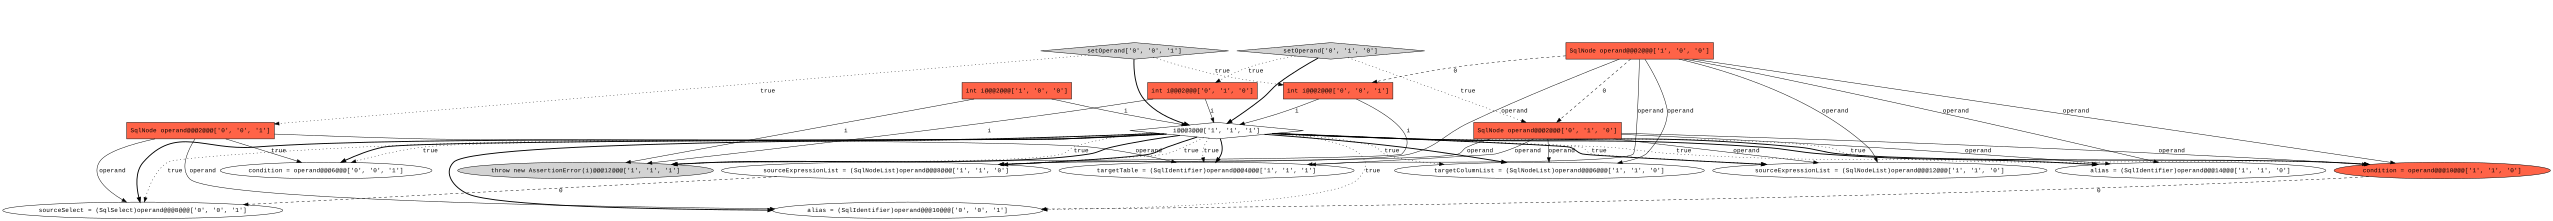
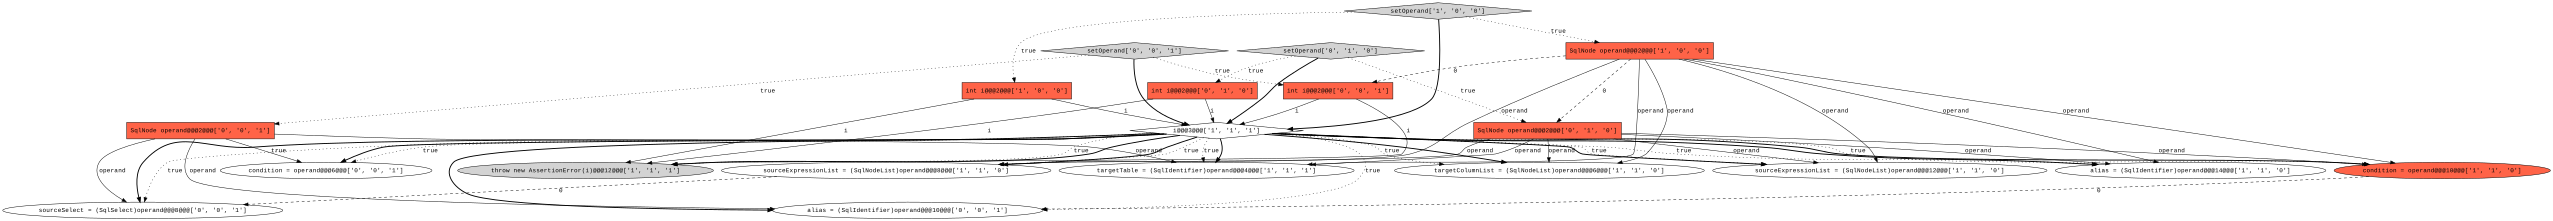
  digraph {
    fontname="Liberation Mono"
    node [fillcolor=white fontname="Liberation Mono" shape=ellipse style=filled]
    edge [fontname="Liberation Mono" style=solid]
    n1 [label="sourceSelect = (SqlSelect)operand@@@8@@@['0', '0', '1']"]
    n2 [fillcolor=lightgray label="setOperand['0', '0', '1']" shape=diamond]
    n3 [fillcolor=tomato label="int i@@@2@@@['0', '0', '1']" shape=box]
    n4 [fillcolor=tomato label="SqlNode operand@@@2@@@['0', '0', '1']" shape=box]
    n5 [label="i@@@3@@@['1', '1', '1']" shape=diamond]
    n6 [fillcolor=lightgray label="throw new AssertionError(i)@@@12@@@['1', '1', '1']"]
    n7 [label="condition = operand@@@6@@@['0', '0', '1']"]
    n8 [label="alias = (SqlIdentifier)operand@@@10@@@['0', '0', '1']"]
    n9 [label="targetTable = (SqlIdentifier)operand@@@4@@@['1', '1', '1']"]
    n10 [label="targetColumnList = (SqlNodeList)operand@@@6@@@['1', '1', '0']"]
    n11 [label="sourceExpressionList = (SqlNodeList)operand@@@12@@@['1', '1', '0']"]
    n12 [fillcolor=tomato label="condition = operand@@@10@@@['1', '1', '0']"]
    n13 [label="alias = (SqlIdentifier)operand@@@14@@@['1', '1', '0']"]
    n14 [label="sourceExpressionList = (SqlNodeList)operand@@@8@@@['1', '1', '0']"]
    n15 [fillcolor=tomato label="int i@@@2@@@['0', '1', '0']" shape=box]
    n16 [fillcolor=tomato label="SqlNode operand@@@2@@@['1', '0', '0']" shape=box]
    n17 [fillcolor=tomato label="SqlNode operand@@@2@@@['0', '1', '0']" shape=box]
+   n18 [fillcolor=lightgray label="setOperand['1', '0', '0']" shape=diamond]
    n19 [fillcolor=tomato label="int i@@@2@@@['1', '0', '0']" shape=box]
    n20 [fillcolor=lightgray label="setOperand['0', '1', '0']" shape=diamond]
    n2 -> n3 [label=true style=dotted]
    n2 -> n4 [label=true style=dotted]
    n2 -> n5 [style=bold]
    n3 -> n5 [label=i]
    n3 -> n6 [label=i]
    n4 -> n1 [label=operand]
    n4 -> n7 [label=true]
    n4 -> n8 [label=operand]
    n4 -> n9 [label=operand]
    n5 -> n1 [style=bold]
    n5 -> n1 [label=true style=dotted]
    n5 -> n6 [label=true style=dotted]
    n5 -> n6 [style=bold]
    n5 -> n7 [style=bold]
    n5 -> n7 [label=true style=dotted]
    n5 -> n8 [style=bold]
    n5 -> n8 [label=true style=dotted]
    n5 -> n9 [style=bold]
    n5 -> n9 [label=true style=dotted]
    n5 -> n10 [style=bold]
    n5 -> n10 [label=true style=dotted]
    n5 -> n11 [style=bold]
    n5 -> n11 [label=true style=dotted]
    n5 -> n12 [style=bold]
    n5 -> n12 [label=true style=dotted]
    n5 -> n13 [label=true style=dotted]
    n5 -> n13 [style=bold]
    n5 -> n14 [label=true style=dotted]
    n5 -> n14 [style=bold]
    n12 -> n8 [label=0 style=dashed]
    n14 -> n1 [label=0 style=dashed]
    n15 -> n5 [label=i]
    n15 -> n6 [label=i]
    n16 -> n3 [label=0 style=dashed]
    n16 -> n9 [label=operand]
    n16 -> n10 [label=operand]
    n16 -> n11 [label=operand]
    n16 -> n12 [label=operand]
    n16 -> n13 [label=operand]
    n16 -> n14 [label=operand]
    n16 -> n17 [label=0 style=dashed]
    n17 -> n9 [label=operand]
    n17 -> n10 [label=operand]
    n17 -> n11 [label=operand]
    n17 -> n12 [label=operand]
    n17 -> n13 [label=operand]
    n17 -> n14 [label=operand]
+   n18 -> n5 [style=bold]
+   n18 -> n16 [label=true style=dotted]
+   n18 -> n19 [label=true style=dotted]
    n19 -> n5 [label=i]
    n19 -> n6 [label=i]
    n20 -> n5 [style=bold]
    n20 -> n15 [label=true style=dotted]
    n20 -> n17 [label=true style=dotted]
  }
